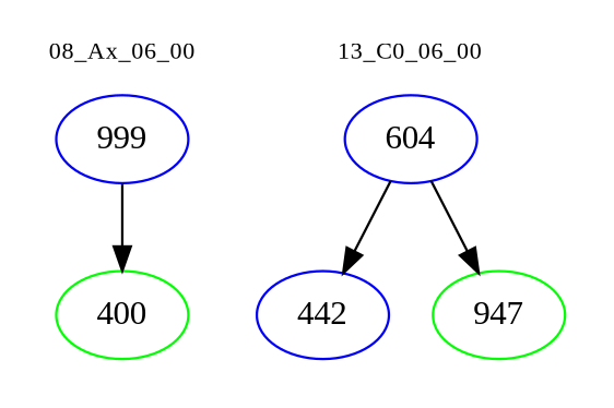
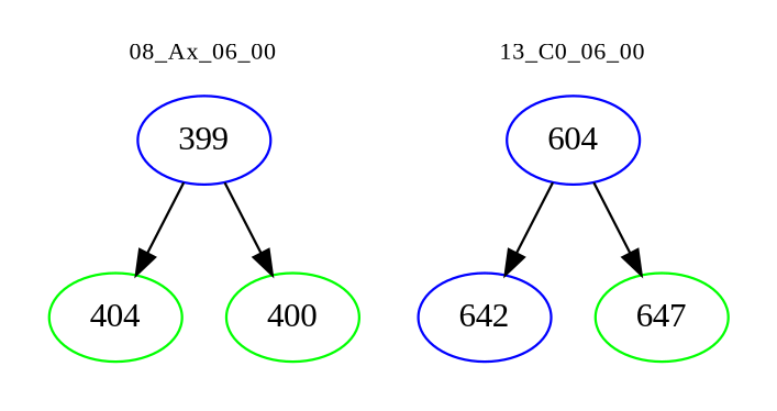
  digraph {
    fontname="Liberation Serif"
    node [color=blue fontname="Liberation Serif"]
    edge [color=black fontname="Liberation Serif"]
-   n1 [label=999]
+   n1 [label=399]
+   n2 [color=green label=404]
    n3 [color=green label=400]
    n4 [label=604]
-   n5 [label=442]
-   n6 [color=green label=947]
+   n5 [label=642]
+   n6 [color=green label=647]
    subgraph cluster_1 {
      color=white
      fontsize=10
      label="08_Ax_06_00"
      n1
+     n2
      n3
    }
    subgraph cluster_2 {
      color=white
      fontsize=10
      label="13_C0_06_00"
      n4
      n5
      n6
    }
+   n1 -> n2
    n1 -> n3
    n4 -> n5
    n4 -> n6
  }
